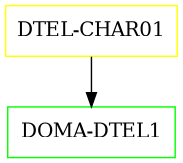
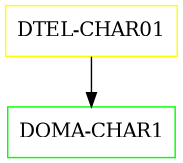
  digraph {
    node [shape=box]
    "DTEL-CHAR01" [color=yellow]
-   "DOMA-CHAR1" [color=green label="DOMA-DTEL1"]
+   "DOMA-CHAR1" [color=green]
    "DTEL-CHAR01" -> "DOMA-CHAR1"
  }
